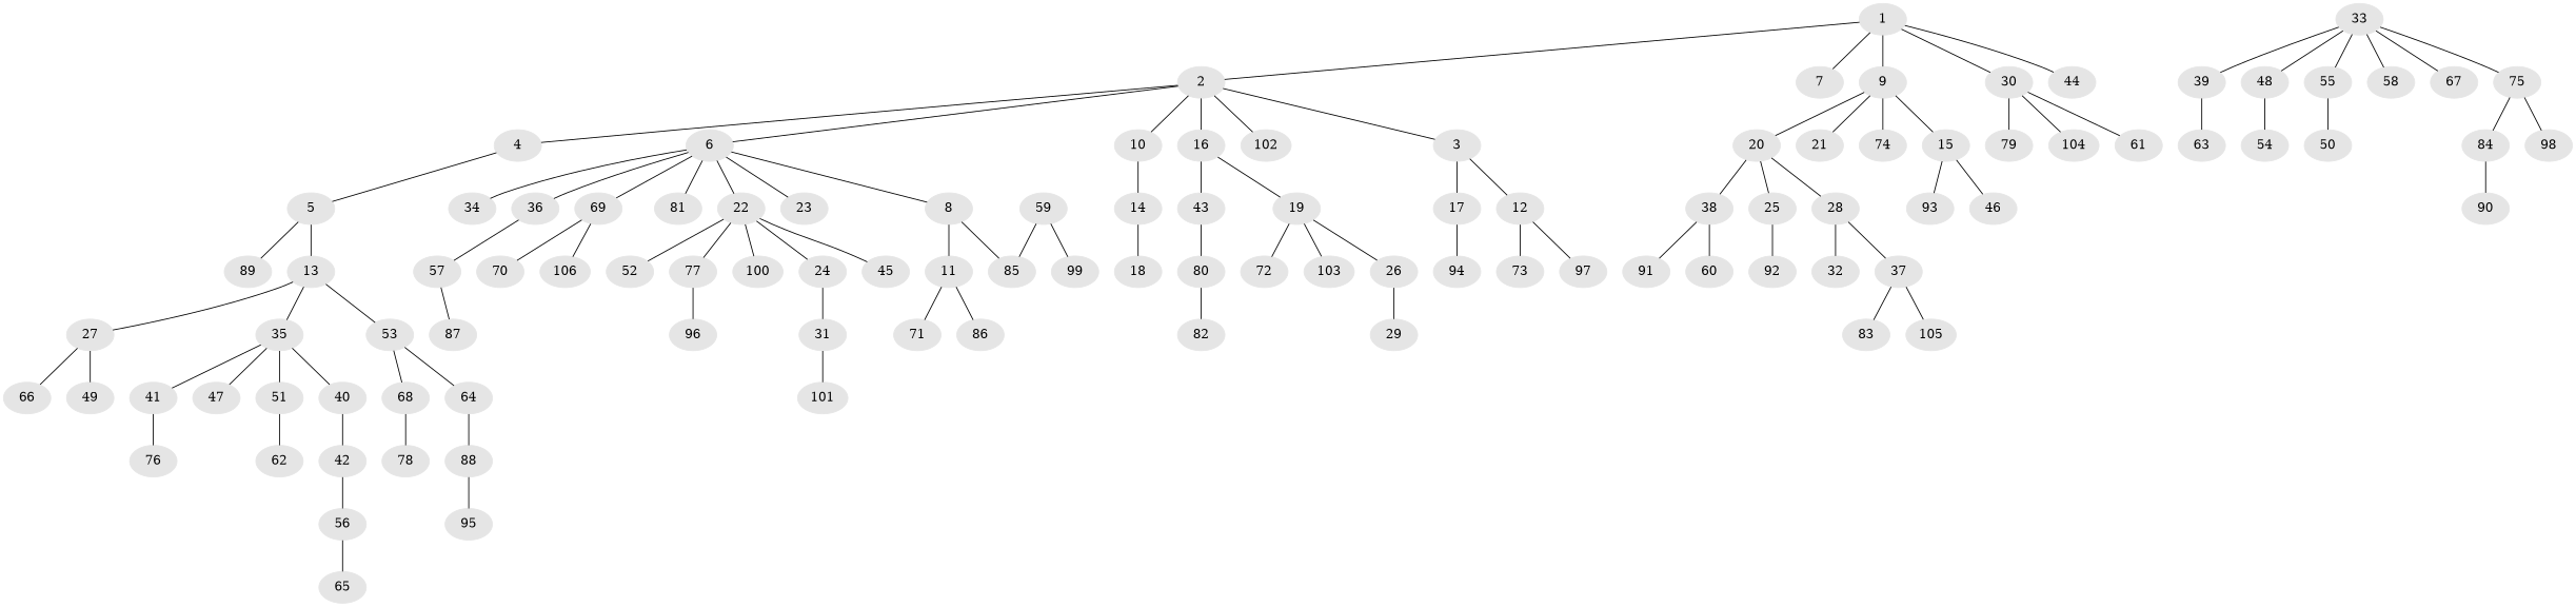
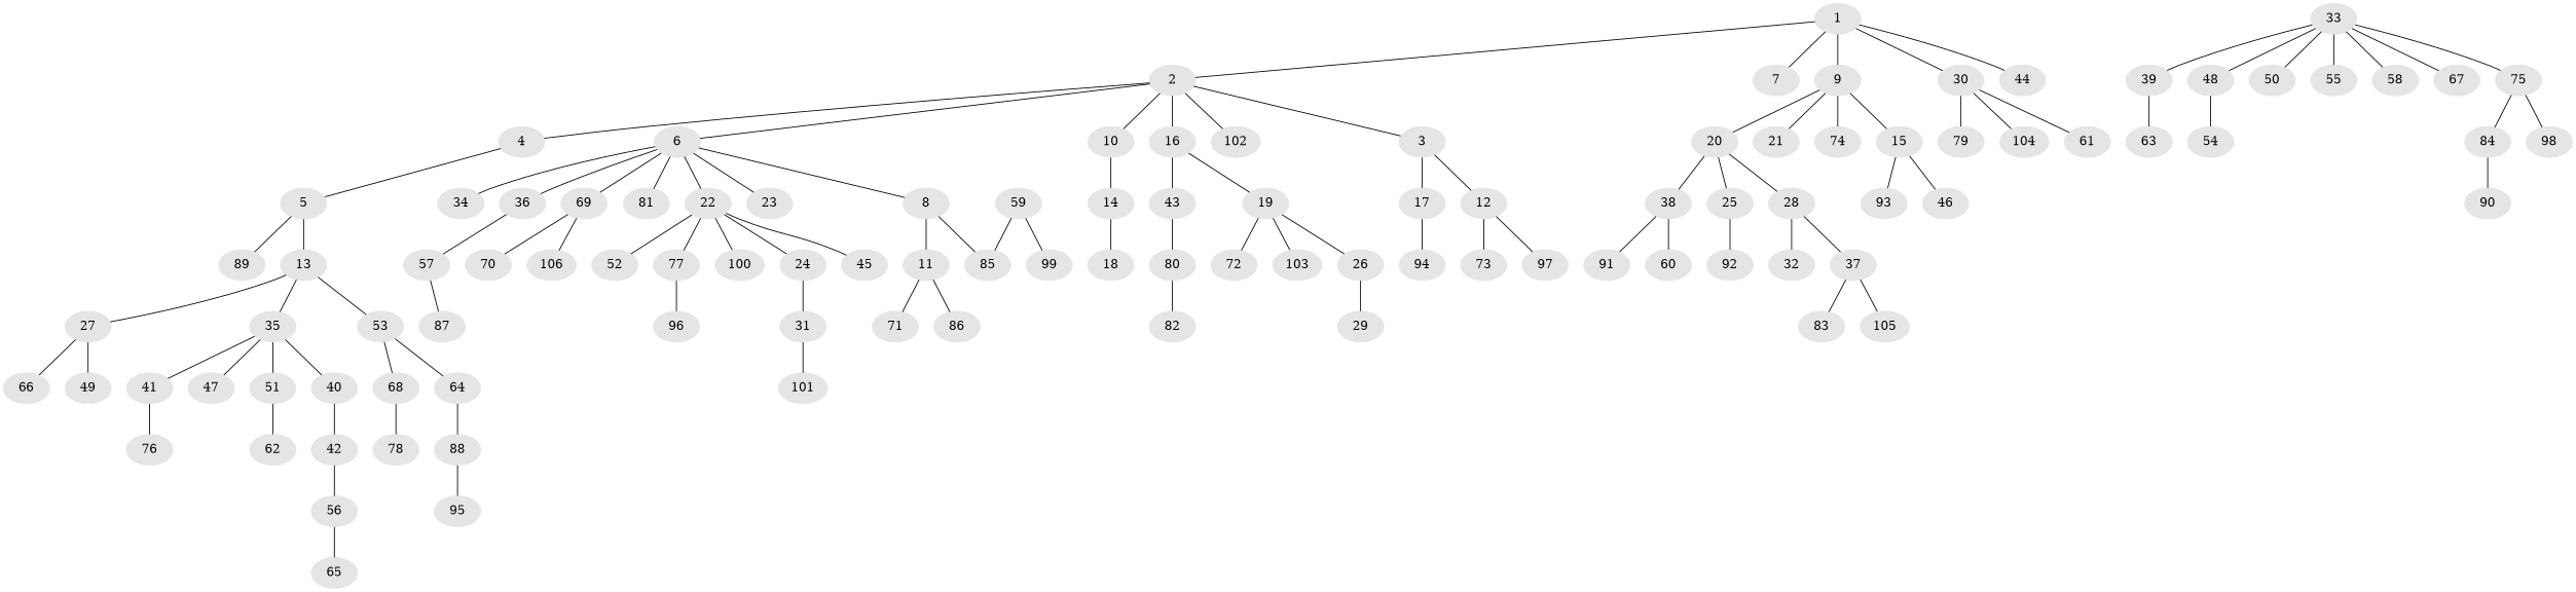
  graph {
    node [color=gray90 style=filled]
    1
    2
    7
    9
    30
    44
    3
    4
    6
    10
    16
    102
    15
    20
    21
    74
    61
    79
    104
    12
    17
    5
    8
    22
    23
    34
    36
    69
    81
    14
    19
    43
    73
    97
    94
    13
    89
    27
    35
    53
    11
    85
    24
    45
    52
    77
    100
    57
    70
    106
    71
    86
    59
    99
    46
    93
    25
    28
    38
    18
    49
    66
    40
    41
    47
    51
    64
    68
    26
    72
    103
    80
    29
    92
    32
    37
    60
    91
    31
    96
    101
    83
    105
    33
    39
    48
    50
    55
    58
    67
    75
    63
    54
    84
    98
    42
    76
    62
    87
    56
    65
    82
    88
    78
    95
    90
    1 -- 2
    1 -- 7
    1 -- 9
    1 -- 30
    1 -- 44
    2 -- 3
    2 -- 4
    2 -- 6
    2 -- 10
    2 -- 16
    2 -- 102
    9 -- 15
    9 -- 20
    9 -- 21
    9 -- 74
    30 -- 61
    30 -- 79
    30 -- 104
    3 -- 12
    3 -- 17
    4 -- 5
    6 -- 8
    6 -- 22
    6 -- 23
    6 -- 34
    6 -- 36
    6 -- 69
    6 -- 81
    10 -- 14
    16 -- 19
    16 -- 43
    15 -- 46
    15 -- 93
    20 -- 25
    20 -- 28
    20 -- 38
    12 -- 73
    12 -- 97
    17 -- 94
    5 -- 13
    5 -- 89
    8 -- 11
    8 -- 85
    22 -- 24
    22 -- 45
    22 -- 52
    22 -- 77
    22 -- 100
    36 -- 57
    69 -- 70
    69 -- 106
    14 -- 18
    19 -- 26
    19 -- 72
    19 -- 103
    43 -- 80
    13 -- 27
    13 -- 35
    13 -- 53
    27 -- 49
    27 -- 66
    35 -- 40
    35 -- 41
    35 -- 47
    35 -- 51
    53 -- 64
    53 -- 68
    11 -- 71
    11 -- 86
    24 -- 31
    77 -- 96
    57 -- 87
    59 -- 85
    59 -- 99
    25 -- 92
    28 -- 32
    28 -- 37
    38 -- 60
    38 -- 91
    40 -- 42
    41 -- 76
    51 -- 62
    64 -- 88
    68 -- 78
    26 -- 29
    80 -- 82
    37 -- 83
    37 -- 105
    31 -- 101
    33 -- 39
    33 -- 48
-   55 -- 50
+   33 -- 50
    33 -- 55
    33 -- 58
    33 -- 67
    33 -- 75
    39 -- 63
    48 -- 54
    75 -- 84
    75 -- 98
    84 -- 90
    42 -- 56
    56 -- 65
    88 -- 95
  }
